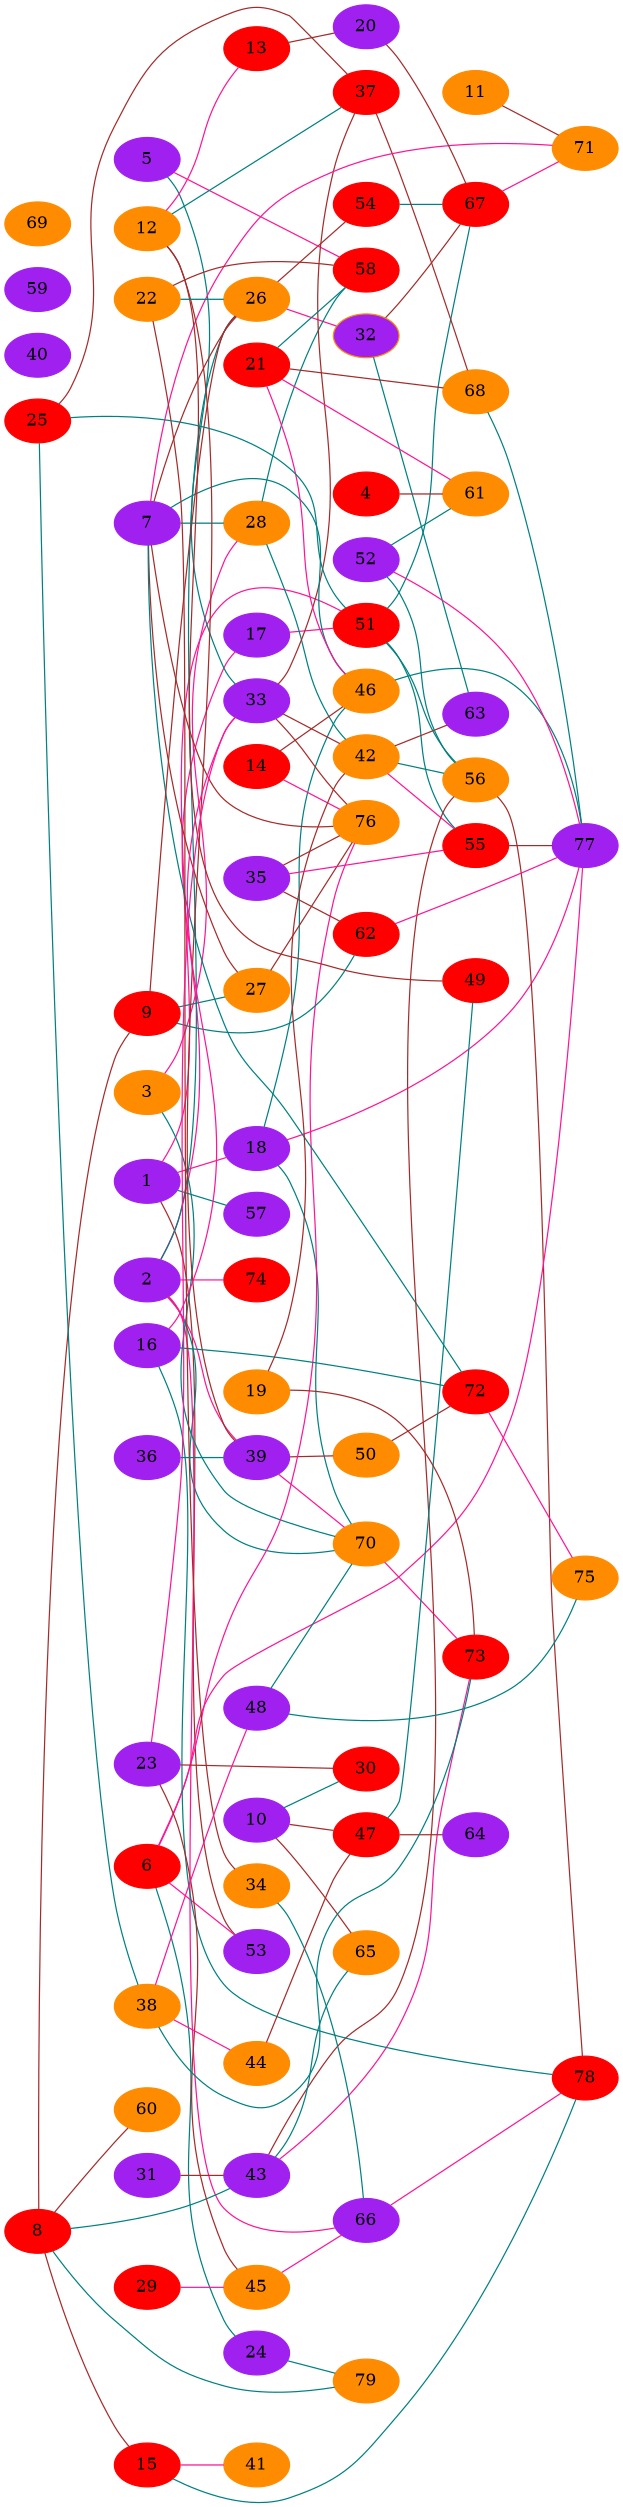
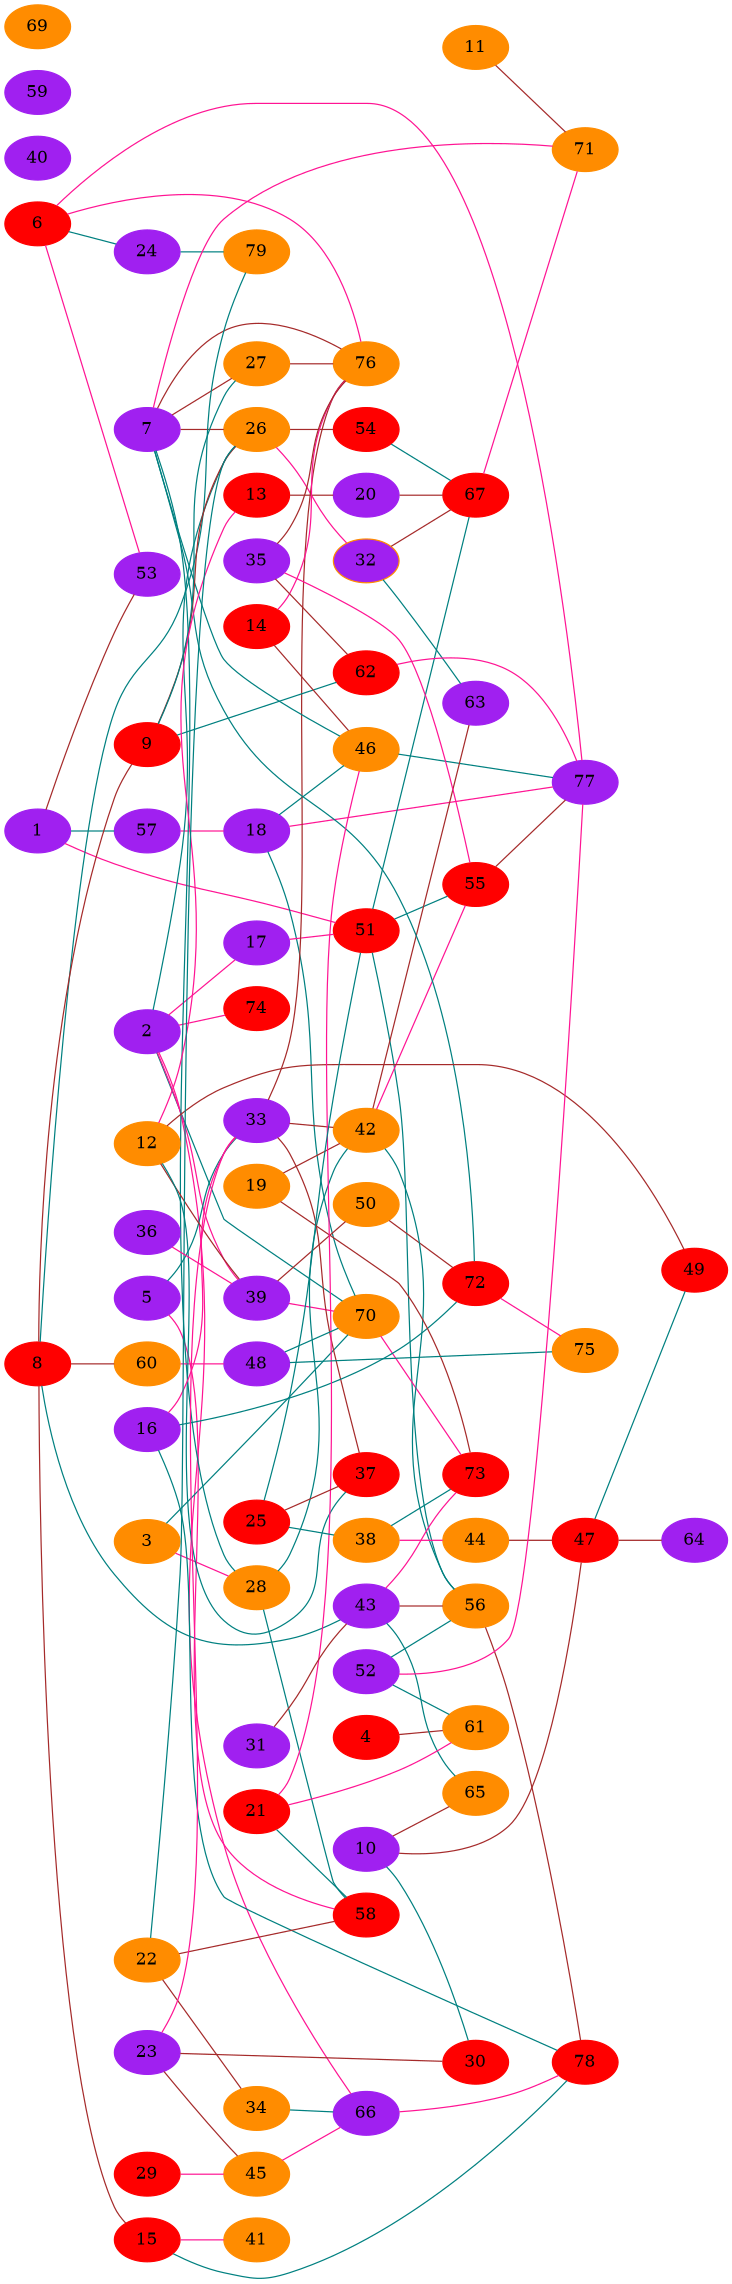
  graph {
    rankdir=LR
    node [color=darkorange style=filled]
    edge [color=teal]
    1 [color=purple]
    18 [color=purple]
    51 [color=red]
    53 [color=purple]
    57 [color=purple]
    70
    77 [color=purple]
    46
    67 [color=red]
    55 [color=red]
    56
    2 [color=purple]
    17 [color=purple]
    26
    39 [color=purple]
    66 [color=purple]
    74 [color=red]
    32 [fillcolor=purple]
    54 [color=red]
    50
    78 [color=red]
    73 [color=red]
    3
    28
    58 [color=red]
    42
    4 [color=red]
    61
    5 [color=purple]
    33 [color=purple]
    76
    37 [color=red]
    6 [color=red]
    24 [color=purple]
    79
    7 [color=purple]
    27
    71
    72 [color=red]
    75
    8 [color=red]
    9 [color=red]
    15 [color=red]
    43 [color=purple]
    60
    62 [color=red]
    41
    65
    10 [color=purple]
    30 [color=red]
    47 [color=red]
    49 [color=red]
    64 [color=purple]
    11
    12
    13 [color=red]
    20 [color=purple]
-   68
    14 [color=red]
    16 [color=purple]
    19
    63 [color=purple]
    21 [color=red]
    22
    34
    23 [color=purple]
    45
    25 [color=red]
    38
    44
    48 [color=purple]
    29 [color=red]
    31 [color=purple]
    35 [color=purple]
    36 [color=purple]
    40 [color=purple]
    52 [color=purple]
    59 [color=purple]
    69
-   1 -- 18 [color=deeppink]
+   57 -- 18 [color=deeppink]
    1 -- 51 [color=deeppink]
    1 -- 53 [color=brown]
    1 -- 57
    18 -- 70
    18 -- 77 [color=deeppink]
    18 -- 46
    51 -- 67
    51 -- 55
    51 -- 56
    70 -- 73 [color=deeppink]
    46 -- 77
    67 -- 71 [color=deeppink]
    55 -- 77 [color=brown]
    56 -- 78 [color=brown]
    2 -- 70
    2 -- 17 [color=deeppink]
    2 -- 26
    2 -- 39 [color=deeppink]
    2 -- 66 [color=deeppink]
    2 -- 74 [color=deeppink]
    17 -- 51 [color=deeppink]
    26 -- 32 [color=deeppink]
    26 -- 54 [color=brown]
    39 -- 70 [color=deeppink]
    39 -- 50 [color=brown]
    66 -- 78 [color=deeppink]
    32 -- 67 [color=brown]
    32 -- 63
    54 -- 67
    50 -- 72 [color=brown]
    3 -- 70
    3 -- 28 [color=deeppink]
    28 -- 58
    28 -- 42
    42 -- 55 [color=deeppink]
    42 -- 56
    42 -- 63 [color=brown]
    4 -- 61 [color=brown]
    5 -- 58 [color=deeppink]
    5 -- 33
    33 -- 42 [color=brown]
    33 -- 76 [color=brown]
    33 -- 37 [color=brown]
-   37 -- 68 [color=brown]
    6 -- 53 [color=deeppink]
    6 -- 77 [color=deeppink]
    6 -- 76 [color=deeppink]
    6 -- 24
    24 -- 79
    7 -- 46
    7 -- 26 [color=brown]
    7 -- 28
    7 -- 76 [color=brown]
    7 -- 27 [color=brown]
    7 -- 71 [color=deeppink]
    7 -- 72
    27 -- 76 [color=brown]
    72 -- 75 [color=deeppink]
    8 -- 79
    8 -- 9 [color=brown]
    8 -- 15 [color=brown]
    8 -- 43
    8 -- 60 [color=brown]
    9 -- 26 [color=brown]
    9 -- 27
    9 -- 62
    15 -- 78
    15 -- 41 [color=deeppink]
    43 -- 56 [color=brown]
    43 -- 73 [color=deeppink]
    43 -- 65
    62 -- 77 [color=deeppink]
    10 -- 65 [color=brown]
    10 -- 30
    10 -- 47 [color=brown]
    47 -- 49
    47 -- 64 [color=brown]
    11 -- 71 [color=brown]
    12 -- 39 [color=brown]
    12 -- 37
    12 -- 49 [color=brown]
    12 -- 13 [color=deeppink]
    13 -- 20 [color=brown]
    20 -- 67 [color=brown]
-   68 -- 77
    14 -- 46 [color=brown]
    14 -- 76 [color=deeppink]
    16 -- 78
    16 -- 33 [color=deeppink]
    16 -- 72
    19 -- 73 [color=brown]
    19 -- 42 [color=brown]
    21 -- 46 [color=deeppink]
    21 -- 58
    21 -- 61 [color=deeppink]
-   21 -- 68 [color=brown]
    22 -- 26
    22 -- 58 [color=brown]
    22 -- 34 [color=brown]
    34 -- 66
    23 -- 33 [color=deeppink]
    23 -- 30 [color=brown]
    23 -- 45 [color=brown]
    45 -- 66 [color=deeppink]
    25 -- 51
    25 -- 37 [color=brown]
    25 -- 38
    38 -- 73
    38 -- 44 [color=deeppink]
-   38 -- 48 [color=deeppink]
+   60 -- 48 [color=deeppink]
    44 -- 47 [color=brown]
    48 -- 70
    48 -- 75
    29 -- 45 [color=deeppink]
    31 -- 43 [color=brown]
    35 -- 55 [color=deeppink]
    35 -- 76 [color=brown]
    35 -- 62 [color=brown]
-   36 -- 39
+   36 -- 39 [color=deeppink]
    52 -- 77 [color=deeppink]
    52 -- 56
    52 -- 61
  }
